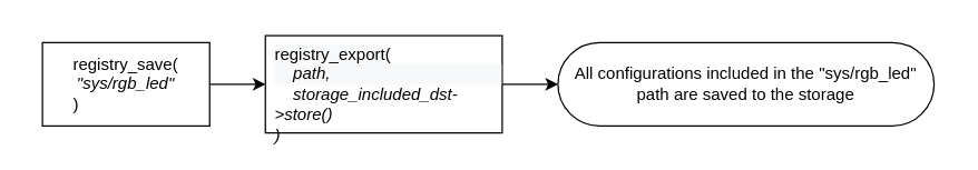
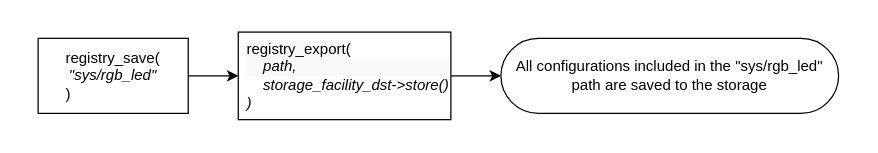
  <mxCell id="0" />
  <mxCell id="1" parent="0" />
  <mxCell id="2" value="" style="rounded=0;whiteSpace=wrap;html=1;strokeColor=none;" parent="1" vertex="1"><mxGeometry x="20" y="20" width="660" height="80" as="geometry" /></mxCell>
  <mxCell id="3" value="registry_save(&lt;br&gt;&lt;i&gt;&quot;sys/rgb_led&quot;&lt;br&gt;&lt;/i&gt;&lt;div style=&quot;text-align: left&quot;&gt;&lt;span&gt;)&lt;/span&gt;&lt;/div&gt;" style="rounded=0;whiteSpace=wrap;html=1;" parent="1" vertex="1"><mxGeometry x="30" y="30" width="120" height="60" as="geometry" /></mxCell>
  <mxCell id="4" style="edgeStyle=elbowEdgeStyle;rounded=0;html=1;" parent="1" source="3" target="6" edge="1"><mxGeometry relative="1" as="geometry"><mxPoint x="952" y="270" as="sourcePoint" /></mxGeometry></mxCell>
  <mxCell id="5" style="edgeStyle=elbowEdgeStyle;rounded=0;html=1;" parent="1" source="6" target="7" edge="1"><mxGeometry relative="1" as="geometry"><mxPoint x="360" y="60" as="targetPoint" /></mxGeometry></mxCell>
  <mxCell id="6" value="" style="rounded=0;whiteSpace=wrap;html=1;" parent="1" vertex="1"><mxGeometry x="190" y="25" width="170" height="70" as="geometry" /></mxCell>
  <mxCell id="7" value="All configurations included in the &quot;sys/rgb_led&quot; path&amp;nbsp;are saved to the storage" style="rounded=1;whiteSpace=wrap;html=1;arcSize=50;" parent="1" vertex="1"><mxGeometry x="400" y="30" width="270" height="60" as="geometry" /></mxCell>
- <mxCell id="8" value="&lt;span style=&quot;color: rgb(0 , 0 , 0) ; font-family: &amp;#34;helvetica&amp;#34; ; font-size: 12px ; font-style: normal ; font-weight: 400 ; letter-spacing: normal ; text-align: center ; text-indent: 0px ; text-transform: none ; word-spacing: 0px ; background-color: rgb(248 , 249 , 250) ; display: inline ; float: none&quot;&gt;registry_export(&lt;/span&gt;&lt;br style=&quot;color: rgb(0 , 0 , 0) ; font-family: &amp;#34;helvetica&amp;#34; ; font-size: 12px ; font-style: normal ; font-weight: 400 ; letter-spacing: normal ; text-align: center ; text-indent: 0px ; text-transform: none ; word-spacing: 0px ; background-color: rgb(248 , 249 , 250)&quot;&gt;&lt;div style=&quot;color: rgb(0 , 0 , 0) ; font-family: &amp;#34;helvetica&amp;#34; ; font-size: 12px ; font-style: normal ; font-weight: 400 ; letter-spacing: normal ; text-indent: 0px ; text-transform: none ; word-spacing: 0px ; background-color: rgb(248 , 249 , 250) ; text-align: left&quot;&gt;&lt;i&gt;&amp;nbsp; &amp;nbsp; path,&lt;/i&gt;&lt;/div&gt;&lt;i style=&quot;color: rgb(0 , 0 , 0) ; font-family: &amp;#34;helvetica&amp;#34; ; font-size: 12px ; font-weight: 400 ; letter-spacing: normal ; text-align: center ; text-indent: 0px ; text-transform: none ; word-spacing: 0px ; background-color: rgb(248 , 249 , 250)&quot;&gt;&lt;div style=&quot;text-align: left&quot;&gt;&lt;i&gt;&amp;nbsp; &amp;nbsp; storage_included_dst-&amp;gt;store()&lt;/i&gt;&lt;/div&gt;&lt;div style=&quot;text-align: left&quot;&gt;&lt;span&gt;)&lt;/span&gt;&lt;/div&gt;&lt;/i&gt;" style="text;whiteSpace=wrap;html=1;" vertex="1" parent="1"><mxGeometry x="195" y="25" width="165" height="70" as="geometry" /></mxCell>
+ <mxCell id="8" value="&lt;span style=&quot;color: rgb(0 , 0 , 0) ; font-family: &amp;#34;helvetica&amp;#34; ; font-size: 12px ; font-style: normal ; font-weight: 400 ; letter-spacing: normal ; text-align: center ; text-indent: 0px ; text-transform: none ; word-spacing: 0px ; background-color: rgb(248 , 249 , 250) ; display: inline ; float: none&quot;&gt;registry_export(&lt;/span&gt;&lt;br style=&quot;color: rgb(0 , 0 , 0) ; font-family: &amp;#34;helvetica&amp;#34; ; font-size: 12px ; font-style: normal ; font-weight: 400 ; letter-spacing: normal ; text-align: center ; text-indent: 0px ; text-transform: none ; word-spacing: 0px ; background-color: rgb(248 , 249 , 250)&quot;&gt;&lt;div style=&quot;color: rgb(0 , 0 , 0) ; font-family: &amp;#34;helvetica&amp;#34; ; font-size: 12px ; font-style: normal ; font-weight: 400 ; letter-spacing: normal ; text-indent: 0px ; text-transform: none ; word-spacing: 0px ; background-color: rgb(248 , 249 , 250) ; text-align: left&quot;&gt;&lt;i&gt;&amp;nbsp; &amp;nbsp; path,&lt;/i&gt;&lt;/div&gt;&lt;i style=&quot;color: rgb(0 , 0 , 0) ; font-family: &amp;#34;helvetica&amp;#34; ; font-size: 12px ; font-weight: 400 ; letter-spacing: normal ; text-align: center ; text-indent: 0px ; text-transform: none ; word-spacing: 0px ; background-color: rgb(248 , 249 , 250)&quot;&gt;&lt;div style=&quot;text-align: left&quot;&gt;&lt;i&gt;&amp;nbsp; &amp;nbsp; storage_facility_dst-&amp;gt;store()&lt;/i&gt;&lt;/div&gt;&lt;div style=&quot;text-align: left&quot;&gt;&lt;span&gt;)&lt;/span&gt;&lt;/div&gt;&lt;/i&gt;" style="text;whiteSpace=wrap;html=1;" vertex="1" parent="1"><mxGeometry x="195" y="25" width="165" height="70" as="geometry" /></mxCell>
